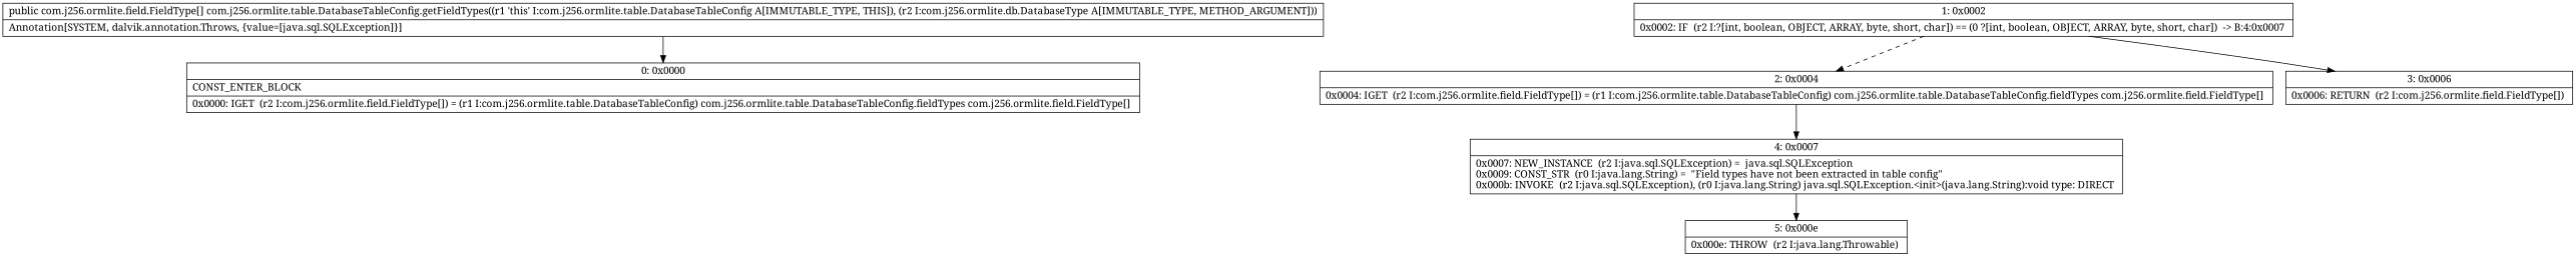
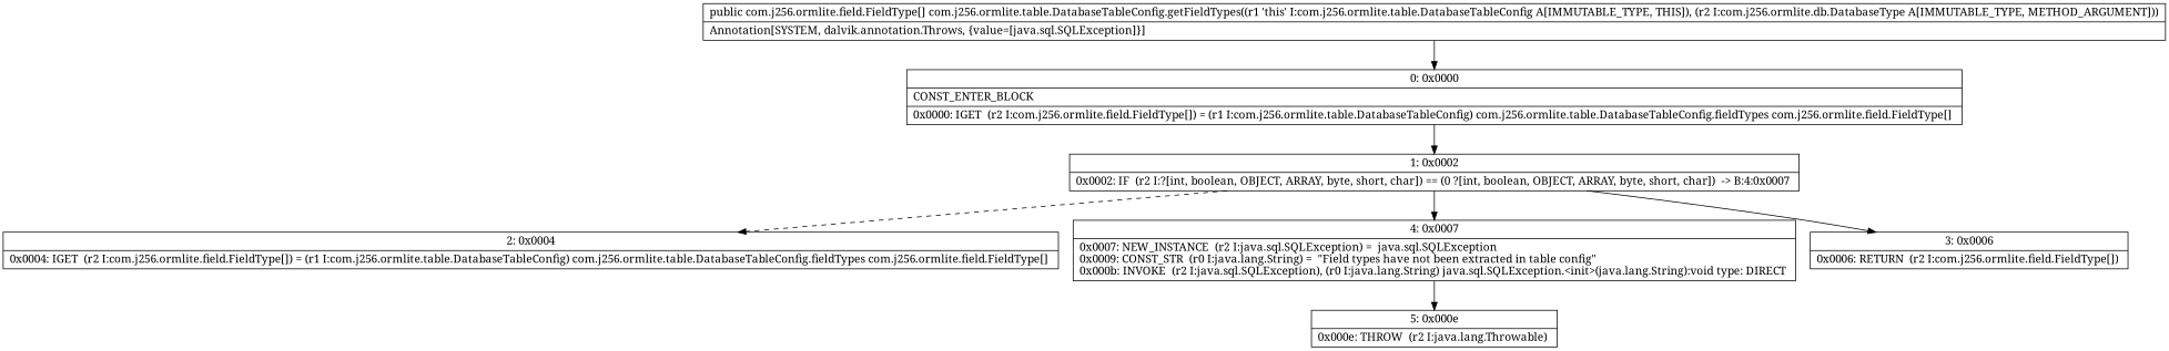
  digraph {
    fontname="Noto Serif"
    node [fontname="Noto Serif" shape=record]
    edge [fontname="Noto Serif"]
    n1 [label="{0\:\ 0x0000|CONST_ENTER_BLOCK\l|0x0000: IGET  (r2 I:com.j256.ormlite.field.FieldType[]) = (r1 I:com.j256.ormlite.table.DatabaseTableConfig) com.j256.ormlite.table.DatabaseTableConfig.fieldTypes com.j256.ormlite.field.FieldType[] \l}"]
    n2 [label="{1\:\ 0x0002|0x0002: IF  (r2 I:?[int, boolean, OBJECT, ARRAY, byte, short, char]) == (0 ?[int, boolean, OBJECT, ARRAY, byte, short, char])  \-\> B:4:0x0007 \l}"]
    n3 [label="{2\:\ 0x0004|0x0004: IGET  (r2 I:com.j256.ormlite.field.FieldType[]) = (r1 I:com.j256.ormlite.table.DatabaseTableConfig) com.j256.ormlite.table.DatabaseTableConfig.fieldTypes com.j256.ormlite.field.FieldType[] \l}"]
    n4 [label="{4\:\ 0x0007|0x0007: NEW_INSTANCE  (r2 I:java.sql.SQLException) =  java.sql.SQLException \l0x0009: CONST_STR  (r0 I:java.lang.String) =  \"Field types have not been extracted in table config\" \l0x000b: INVOKE  (r2 I:java.sql.SQLException), (r0 I:java.lang.String) java.sql.SQLException.\<init\>(java.lang.String):void type: DIRECT \l}"]
    n5 [label="{3\:\ 0x0006|0x0006: RETURN  (r2 I:com.j256.ormlite.field.FieldType[]) \l}"]
    n6 [label="{5\:\ 0x000e|0x000e: THROW  (r2 I:java.lang.Throwable) \l}"]
    n7 [label="{public com.j256.ormlite.field.FieldType[] com.j256.ormlite.table.DatabaseTableConfig.getFieldTypes((r1 'this' I:com.j256.ormlite.table.DatabaseTableConfig A[IMMUTABLE_TYPE, THIS]), (r2 I:com.j256.ormlite.db.DatabaseType A[IMMUTABLE_TYPE, METHOD_ARGUMENT]))  | Annotation[SYSTEM, dalvik.annotation.Throws, \{value=[java.sql.SQLException]\}]\l}"]
+   n1 -> n2
    n2 -> n3 [style=dashed]
-   n3 -> n4
+   n2 -> n4
    n2 -> n5
    n4 -> n6
    n7 -> n1
  }
